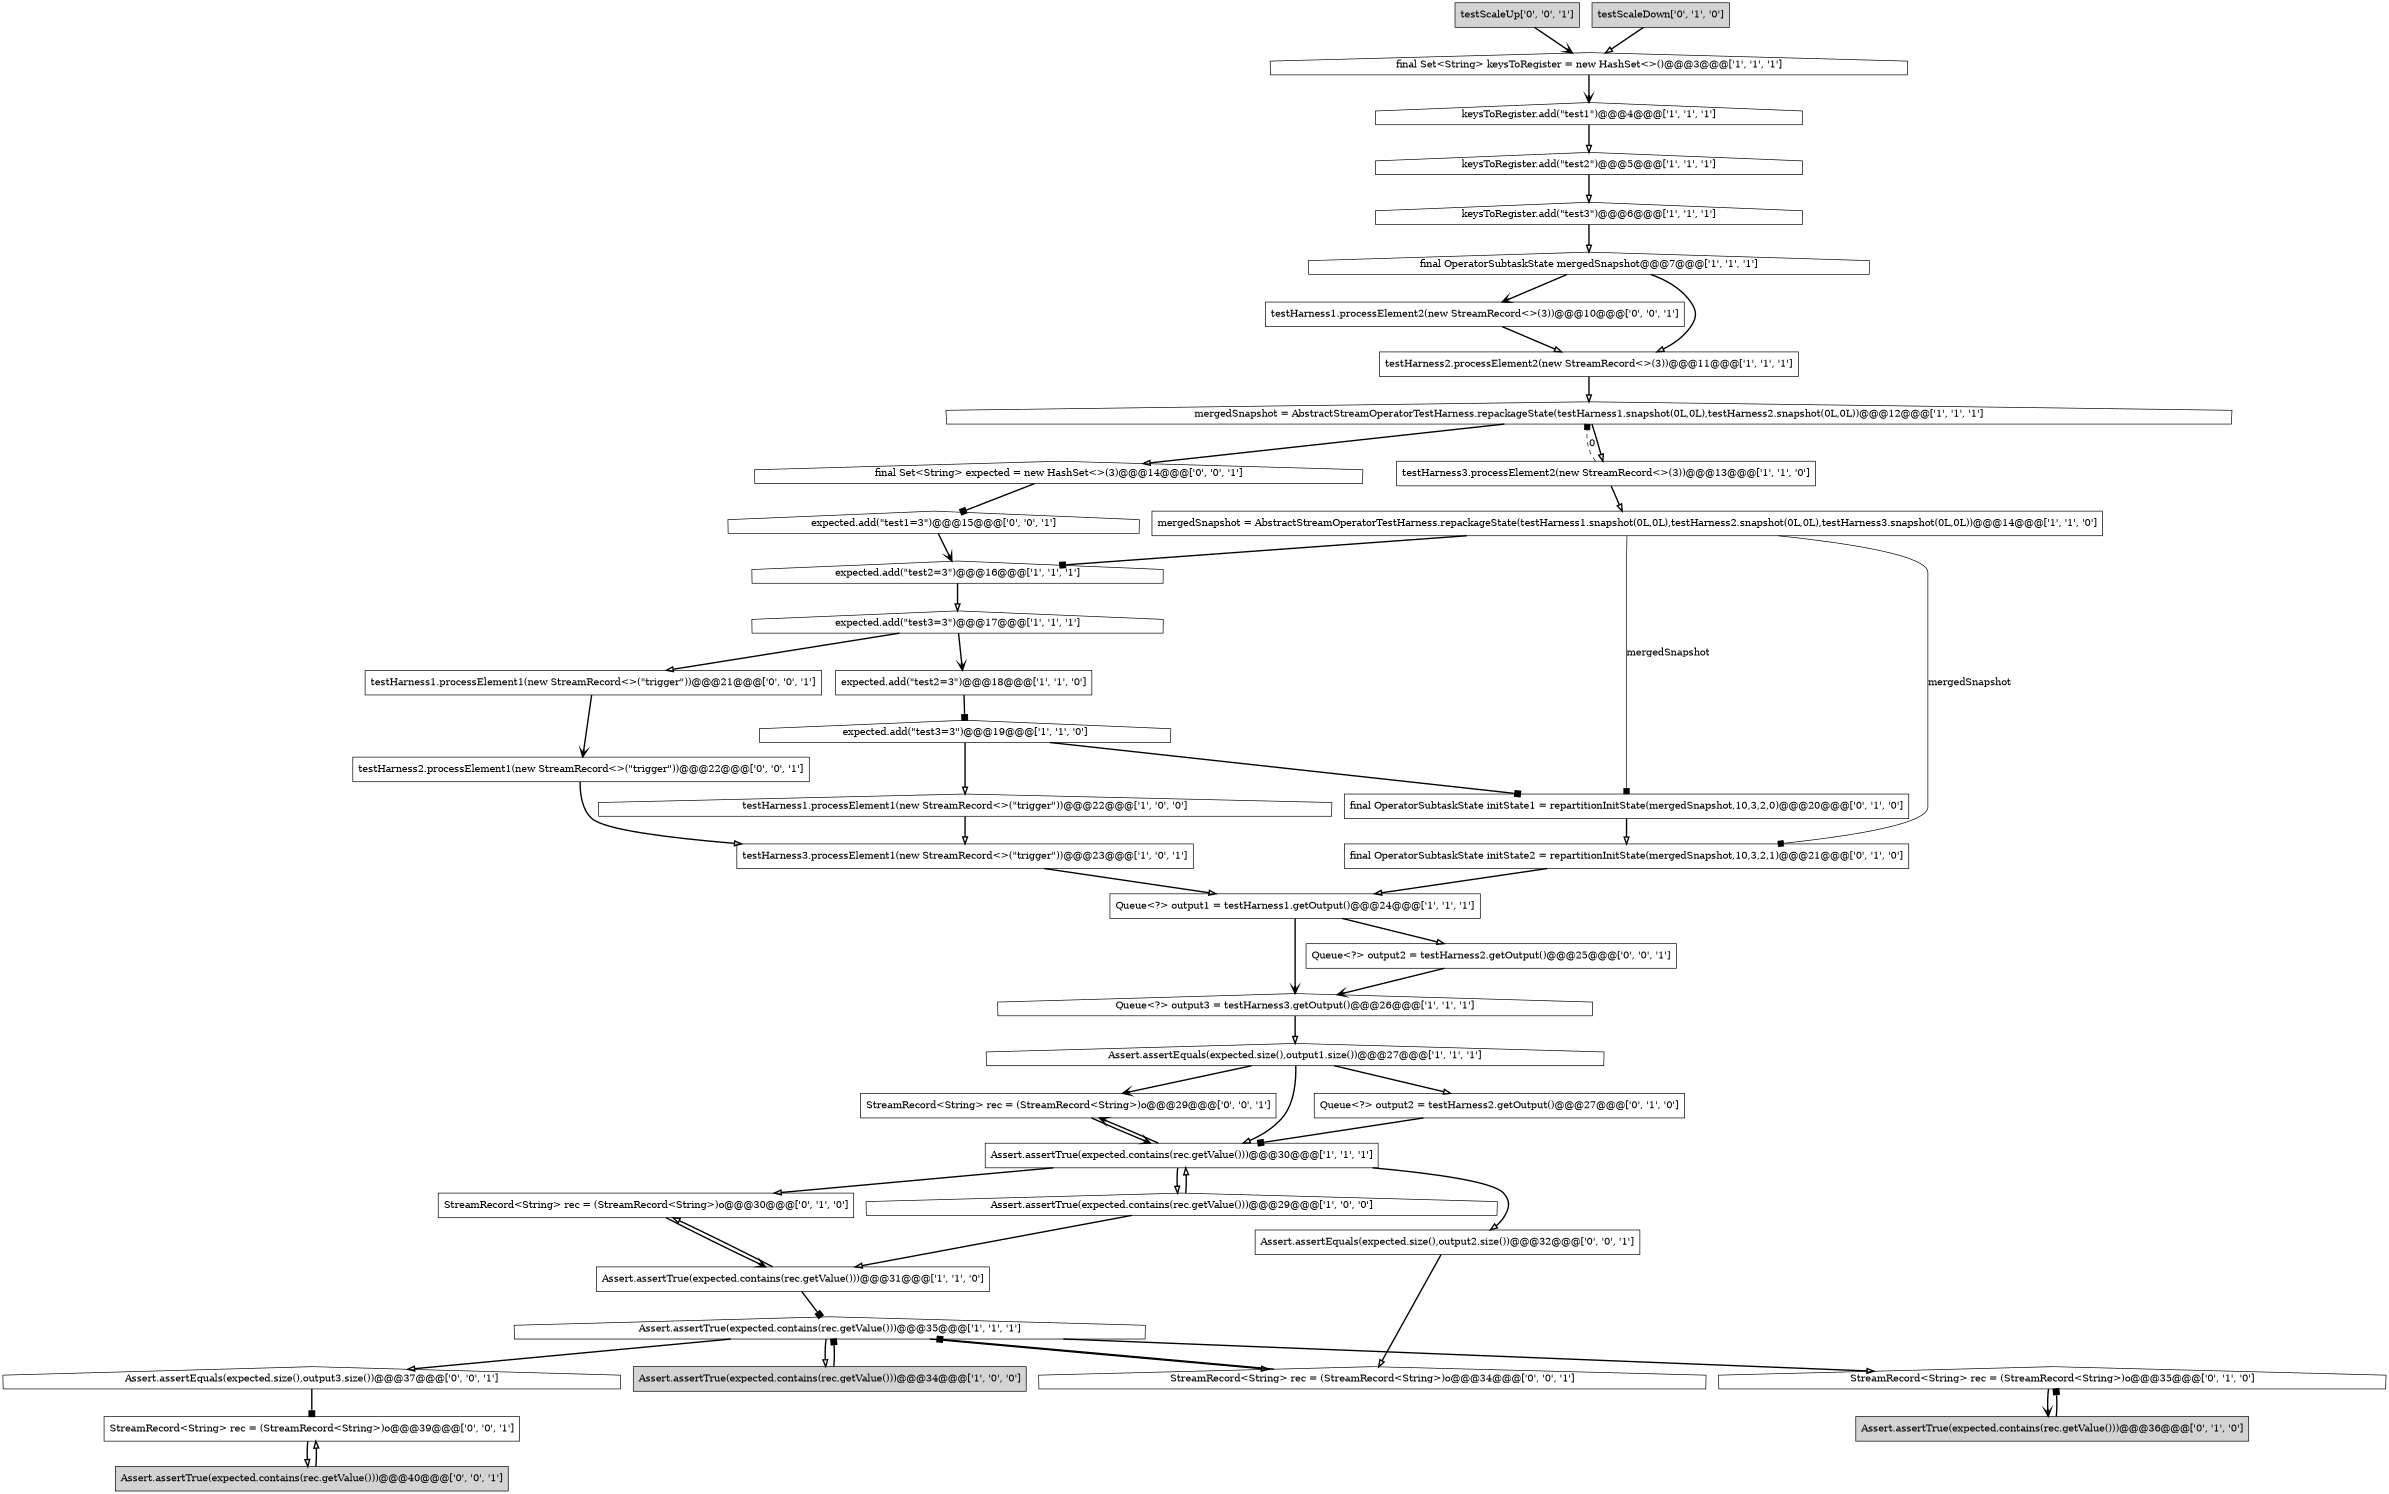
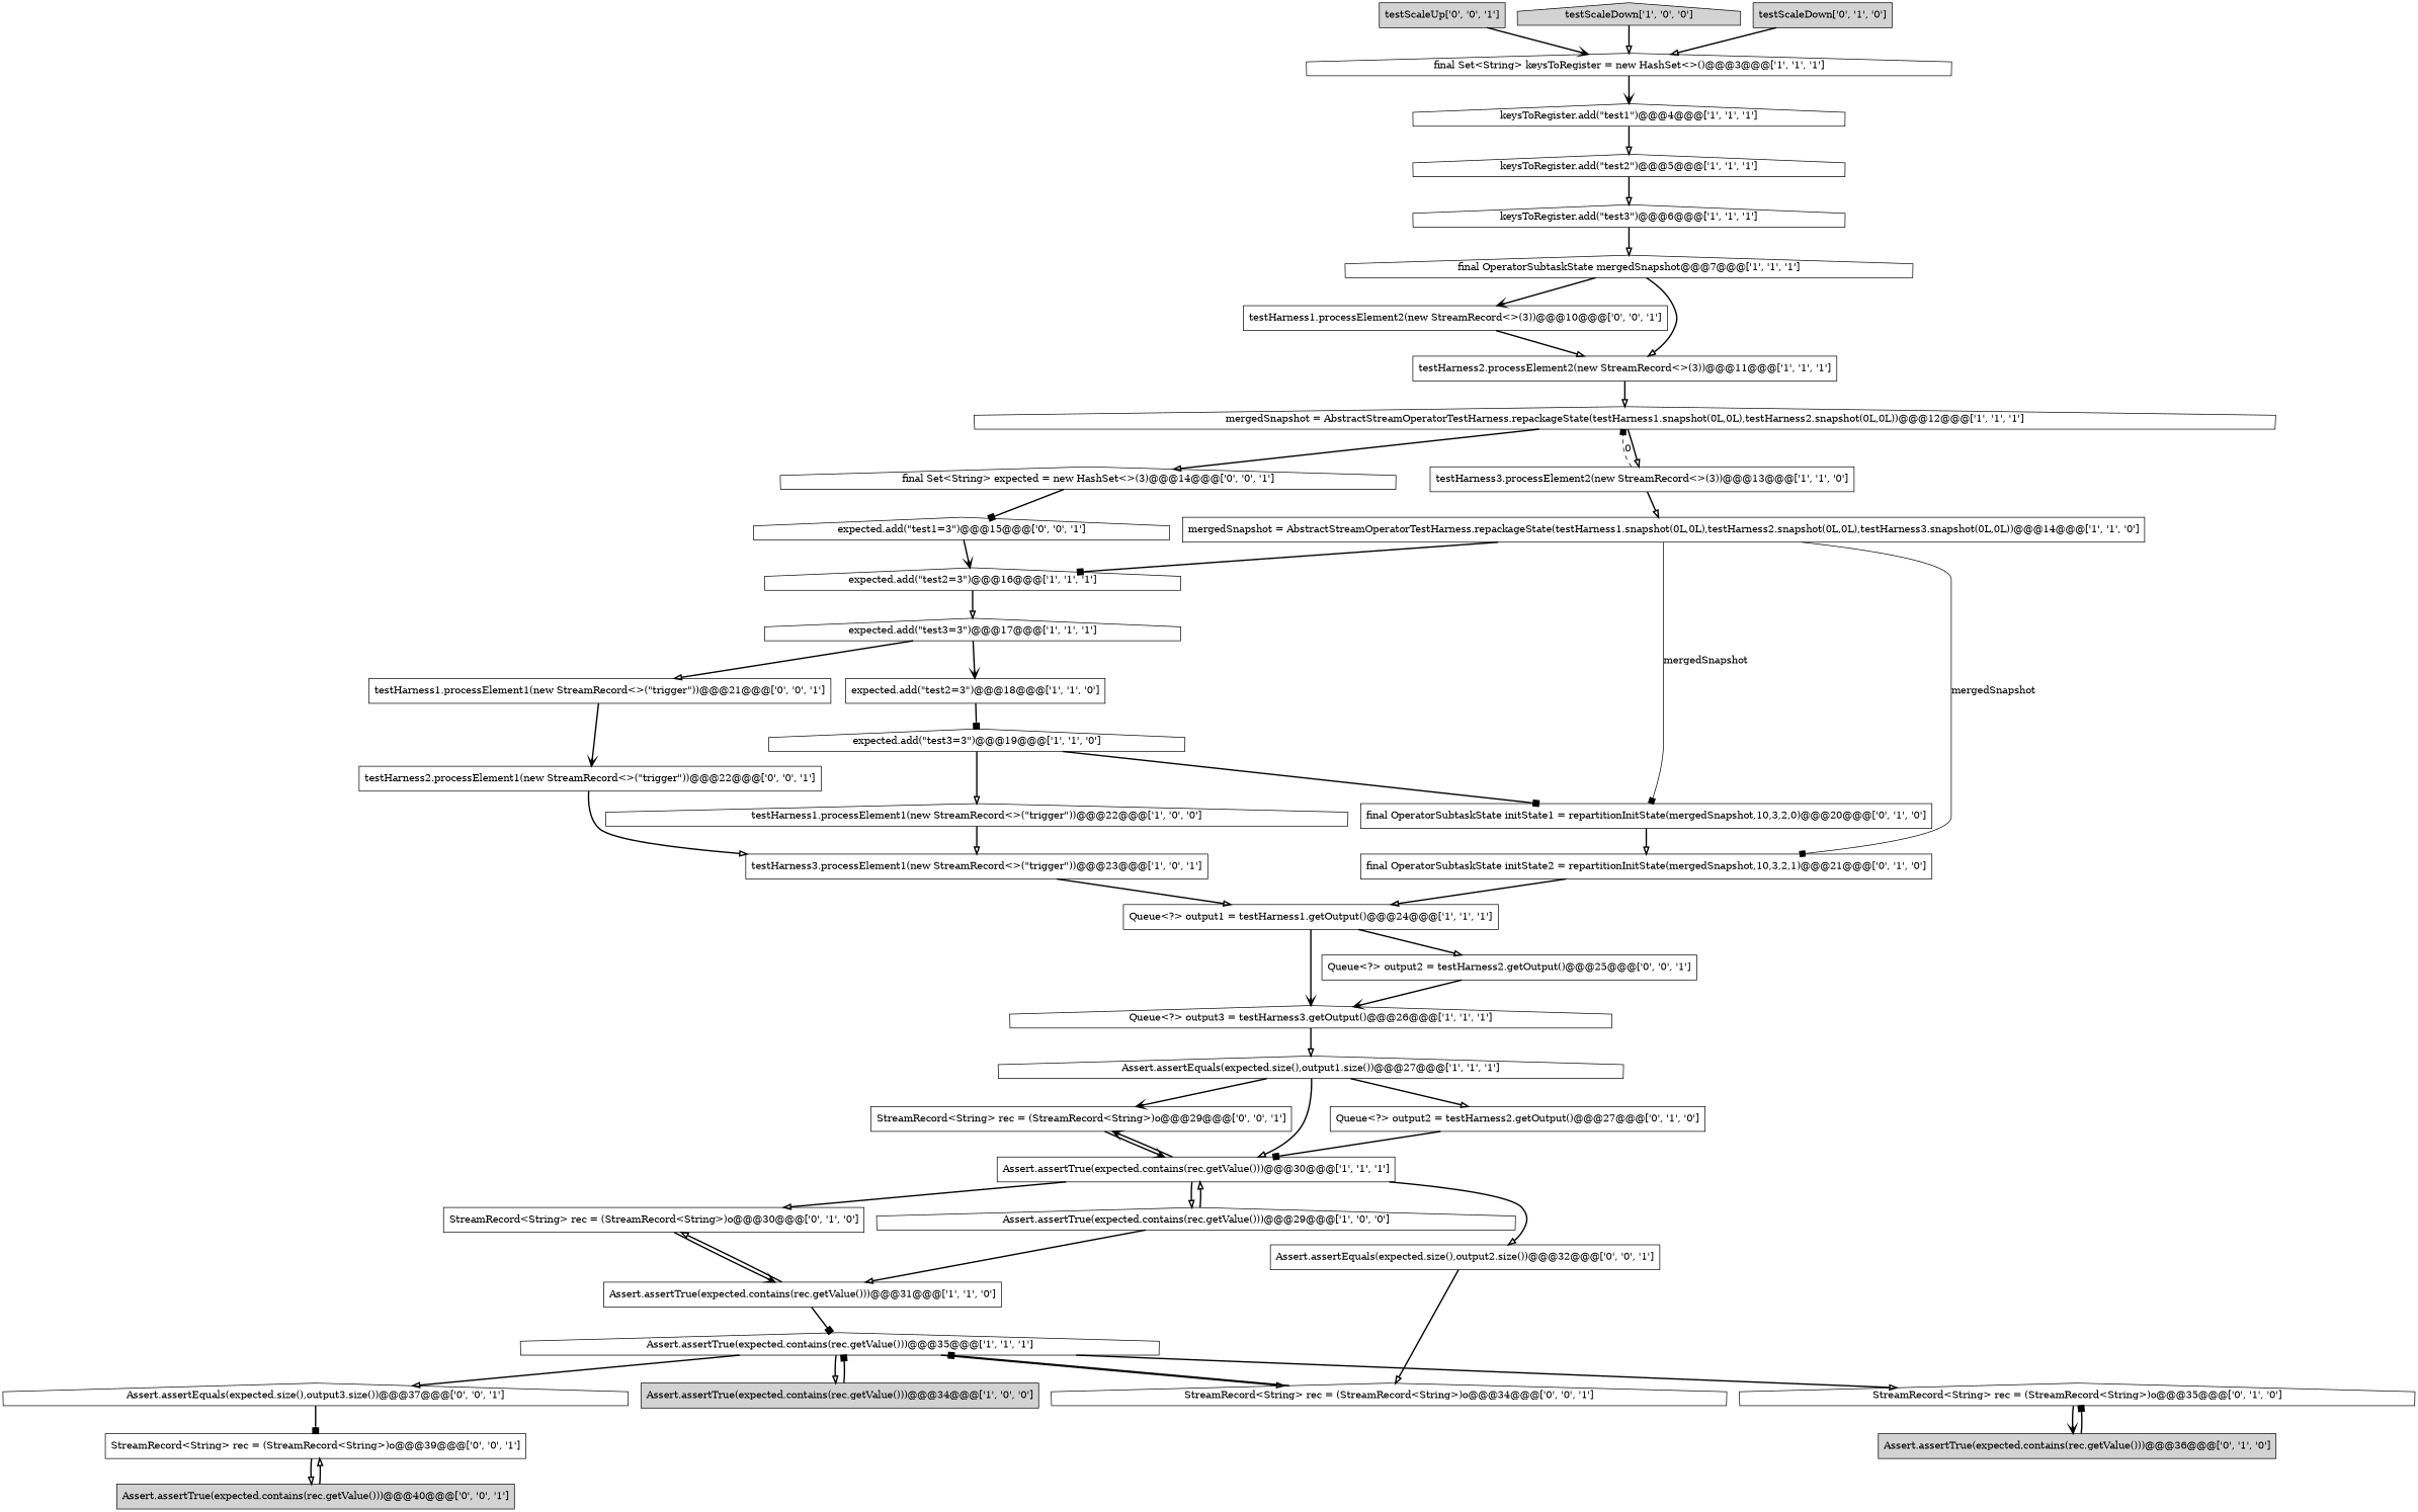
  digraph {
    fontname="DejaVu Serif"
    node [fillcolor=white shape=box style=filled fontname="DejaVu Serif"]
    edge [style=bold arrowhead=onormal fontname="DejaVu Serif"]
    n1 [label="testHarness1.processElement2(new StreamRecord<>(3))@@@10@@@['0', '0', '1']"]
    n2 [label="testHarness2.processElement2(new StreamRecord<>(3))@@@11@@@['1', '1', '1']"]
    n3 [label="Assert.assertTrue(expected.contains(rec.getValue()))@@@31@@@['1', '1', '0']"]
    n4 [label="Assert.assertTrue(expected.contains(rec.getValue()))@@@35@@@['1', '1', '1']" shape=house]
    n5 [label="StreamRecord<String> rec = (StreamRecord<String>)o@@@30@@@['0', '1', '0']"]
    n6 [label="StreamRecord<String> rec = (StreamRecord<String>)o@@@34@@@['0', '0', '1']" shape=house]
    n7 [fillcolor=lightgray label="Assert.assertTrue(expected.contains(rec.getValue()))@@@34@@@['1', '0', '0']"]
    n8 [label="StreamRecord<String> rec = (StreamRecord<String>)o@@@35@@@['0', '1', '0']" shape=house]
    n9 [label="Assert.assertEquals(expected.size(),output3.size())@@@37@@@['0', '0', '1']" shape=house]
    n10 [fillcolor=lightgray label="Assert.assertTrue(expected.contains(rec.getValue()))@@@36@@@['0', '1', '0']"]
    n11 [label="expected.add(\"test3=3\")@@@17@@@['1', '1', '1']" shape=house]
    n12 [label="expected.add(\"test2=3\")@@@18@@@['1', '1', '0']"]
    n13 [label="testHarness1.processElement1(new StreamRecord<>(\"trigger\"))@@@21@@@['0', '0', '1']"]
    n14 [label="Assert.assertEquals(expected.size(),output2.size())@@@32@@@['0', '0', '1']"]
    n15 [label="expected.add(\"test3=3\")@@@19@@@['1', '1', '0']" shape=house]
    n16 [label="final OperatorSubtaskState initState1 = repartitionInitState(mergedSnapshot,10,3,2,0)@@@20@@@['0', '1', '0']"]
    n17 [label="testHarness1.processElement1(new StreamRecord<>(\"trigger\"))@@@22@@@['1', '0', '0']" shape=house]
    n18 [fillcolor=lightgray label="testScaleUp['0', '0', '1']"]
    n19 [label="final Set<String> keysToRegister = new HashSet<>()@@@3@@@['1', '1', '1']" shape=house]
    n20 [label="final OperatorSubtaskState initState2 = repartitionInitState(mergedSnapshot,10,3,2,1)@@@21@@@['0', '1', '0']"]
    n21 [label="Queue<?> output1 = testHarness1.getOutput()@@@24@@@['1', '1', '1']"]
    n22 [label="testHarness2.processElement1(new StreamRecord<>(\"trigger\"))@@@22@@@['0', '0', '1']"]
    n23 [label="mergedSnapshot = AbstractStreamOperatorTestHarness.repackageState(testHarness1.snapshot(0L,0L),testHarness2.snapshot(0L,0L))@@@12@@@['1', '1', '1']" shape=house]
    n24 [fillcolor=lightgray label="Assert.assertTrue(expected.contains(rec.getValue()))@@@40@@@['0', '0', '1']"]
    n25 [label="StreamRecord<String> rec = (StreamRecord<String>)o@@@39@@@['0', '0', '1']"]
    n26 [label="testHarness3.processElement1(new StreamRecord<>(\"trigger\"))@@@23@@@['1', '0', '1']"]
    n27 [label="StreamRecord<String> rec = (StreamRecord<String>)o@@@29@@@['0', '0', '1']"]
    n28 [label="Assert.assertTrue(expected.contains(rec.getValue()))@@@30@@@['1', '1', '1']"]
    n29 [label="testHarness3.processElement2(new StreamRecord<>(3))@@@13@@@['1', '1', '0']"]
    n30 [label="mergedSnapshot = AbstractStreamOperatorTestHarness.repackageState(testHarness1.snapshot(0L,0L),testHarness2.snapshot(0L,0L),testHarness3.snapshot(0L,0L))@@@14@@@['1', '1', '0']"]
    n31 [label="expected.add(\"test1=3\")@@@15@@@['0', '0', '1']" shape=house]
    n32 [label="expected.add(\"test2=3\")@@@16@@@['1', '1', '1']" shape=house]
    n33 [label="final Set<String> expected = new HashSet<>(3)@@@14@@@['0', '0', '1']" shape=house]
    n34 [label="Assert.assertEquals(expected.size(),output1.size())@@@27@@@['1', '1', '1']" shape=house]
    n35 [label="Queue<?> output2 = testHarness2.getOutput()@@@27@@@['0', '1', '0']"]
    n36 [label="Queue<?> output2 = testHarness2.getOutput()@@@25@@@['0', '0', '1']"]
    n37 [label="Queue<?> output3 = testHarness3.getOutput()@@@26@@@['1', '1', '1']" shape=house]
+   n38 [fillcolor=lightgray label="testScaleDown['1', '0', '0']" shape=house]
    n39 [label="keysToRegister.add(\"test1\")@@@4@@@['1', '1', '1']" shape=house]
    n40 [label="keysToRegister.add(\"test2\")@@@5@@@['1', '1', '1']" shape=house]
    n41 [fillcolor=lightgray label="testScaleDown['0', '1', '0']"]
    n42 [label="final OperatorSubtaskState mergedSnapshot@@@7@@@['1', '1', '1']" shape=house]
    n43 [label="Assert.assertTrue(expected.contains(rec.getValue()))@@@29@@@['1', '0', '0']" shape=house]
    n44 [label="keysToRegister.add(\"test3\")@@@6@@@['1', '1', '1']" shape=house]
    n1 -> n2
    n2 -> n23
    n3 -> n4 [arrowhead=box]
    n3 -> n5
    n4 -> n6
    n4 -> n7
    n4 -> n8
    n4 -> n9
    n5 -> n3 [arrowhead=vee]
    n6 -> n4 [arrowhead=box]
    n7 -> n4 [arrowhead=box]
    n8 -> n10 [arrowhead=vee]
    n9 -> n25 [arrowhead=box]
    n10 -> n8 [arrowhead=box]
    n11 -> n12 [arrowhead=vee]
    n11 -> n13
    n12 -> n15 [arrowhead=box]
    n13 -> n22 [arrowhead=vee]
    n14 -> n6
    n15 -> n16 [arrowhead=box]
    n15 -> n17
    n16 -> n20
    n17 -> n26
    n18 -> n19 [arrowhead=vee]
    n19 -> n39 [arrowhead=vee]
    n20 -> n21
    n21 -> n36
    n21 -> n37 [arrowhead=vee]
    n22 -> n26
    n23 -> n29
    n23 -> n33
    n24 -> n25
    n25 -> n24
    n26 -> n21
    n27 -> n28 [arrowhead=vee]
    n28 -> n5
    n28 -> n14
    n28 -> n27 [arrowhead=vee]
    n28 -> n43
    n29 -> n23 [label=0 style=dashed arrowhead=box]
    n29 -> n30
    n30 -> n16 [label=mergedSnapshot style=solid arrowhead=box]
    n30 -> n20 [label=mergedSnapshot style=solid arrowhead=box]
    n30 -> n32 [arrowhead=box]
    n31 -> n32 [arrowhead=vee]
    n32 -> n11
    n33 -> n31 [arrowhead=box]
    n34 -> n27 [arrowhead=vee]
    n34 -> n28
    n34 -> n35
    n35 -> n28 [arrowhead=box]
    n36 -> n37 [arrowhead=vee]
    n37 -> n34
+   n38 -> n19
    n39 -> n40
    n40 -> n44
    n41 -> n19
    n42 -> n1 [arrowhead=vee]
    n42 -> n2
    n43 -> n3
    n43 -> n28
    n44 -> n42
  }
